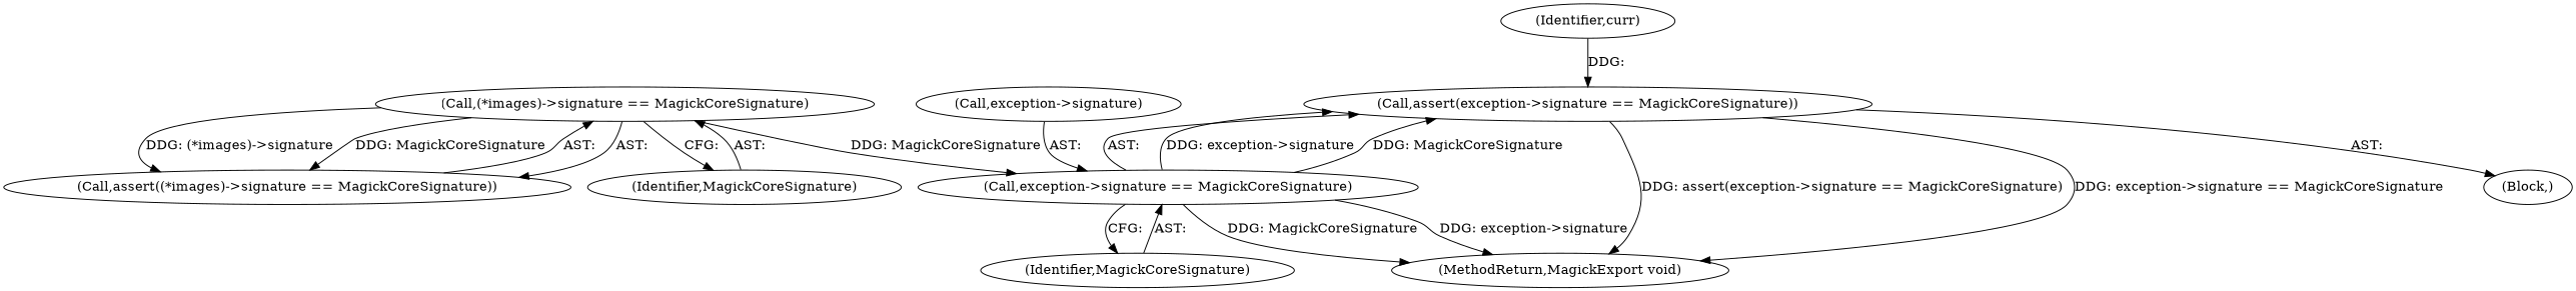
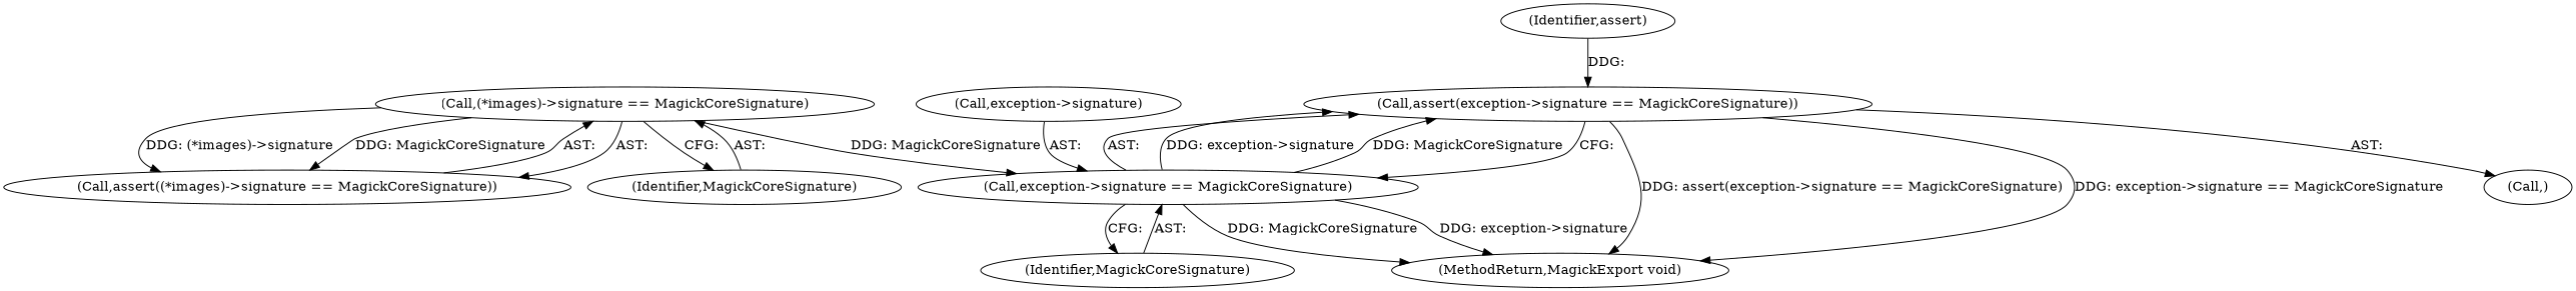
  digraph {
    n1 [label="(Call,assert(exception->signature == MagickCoreSignature))"]
    n2 [label="(Call,exception->signature == MagickCoreSignature)"]
    n3 [label="(MethodReturn,MagickExport void)"]
-   n4 [label="(Block,)"]
+   n4 [label="(Call,)"]
    n5 [label="(Identifier,MagickCoreSignature)"]
    n6 [label="(Call,(*images)->signature == MagickCoreSignature)"]
    n7 [label="(Call,assert((*images)->signature == MagickCoreSignature))"]
    n8 [label="(Identifier,MagickCoreSignature)"]
    n9 [label="(Call,exception->signature)"]
-   n10 [label="(Identifier,curr)"]
+   n10 [label="(Identifier,assert)"]
+   n1 -> n2 [label="CFG: "]
    n1 -> n3 [label="DDG: assert(exception->signature == MagickCoreSignature)"]
    n1 -> n3 [label="DDG: exception->signature == MagickCoreSignature"]
    n1 -> n4 [label="AST: "]
    n2 -> n1 [label="AST: "]
    n2 -> n1 [label="DDG: exception->signature"]
    n2 -> n1 [label="DDG: MagickCoreSignature"]
    n2 -> n3 [label="DDG: MagickCoreSignature"]
    n2 -> n3 [label="DDG: exception->signature"]
    n2 -> n5 [label="CFG: "]
    n5 -> n2 [label="AST: "]
    n6 -> n2 [label="DDG: MagickCoreSignature"]
    n6 -> n7 [label="AST: "]
    n6 -> n7 [label="DDG: (*images)->signature"]
    n6 -> n7 [label="DDG: MagickCoreSignature"]
    n6 -> n8 [label="CFG: "]
    n7 -> n6 [label="AST: "]
    n8 -> n6 [label="AST: "]
    n9 -> n2 [label="AST: "]
    n10 -> n1 [label="DDG: "]
  }
